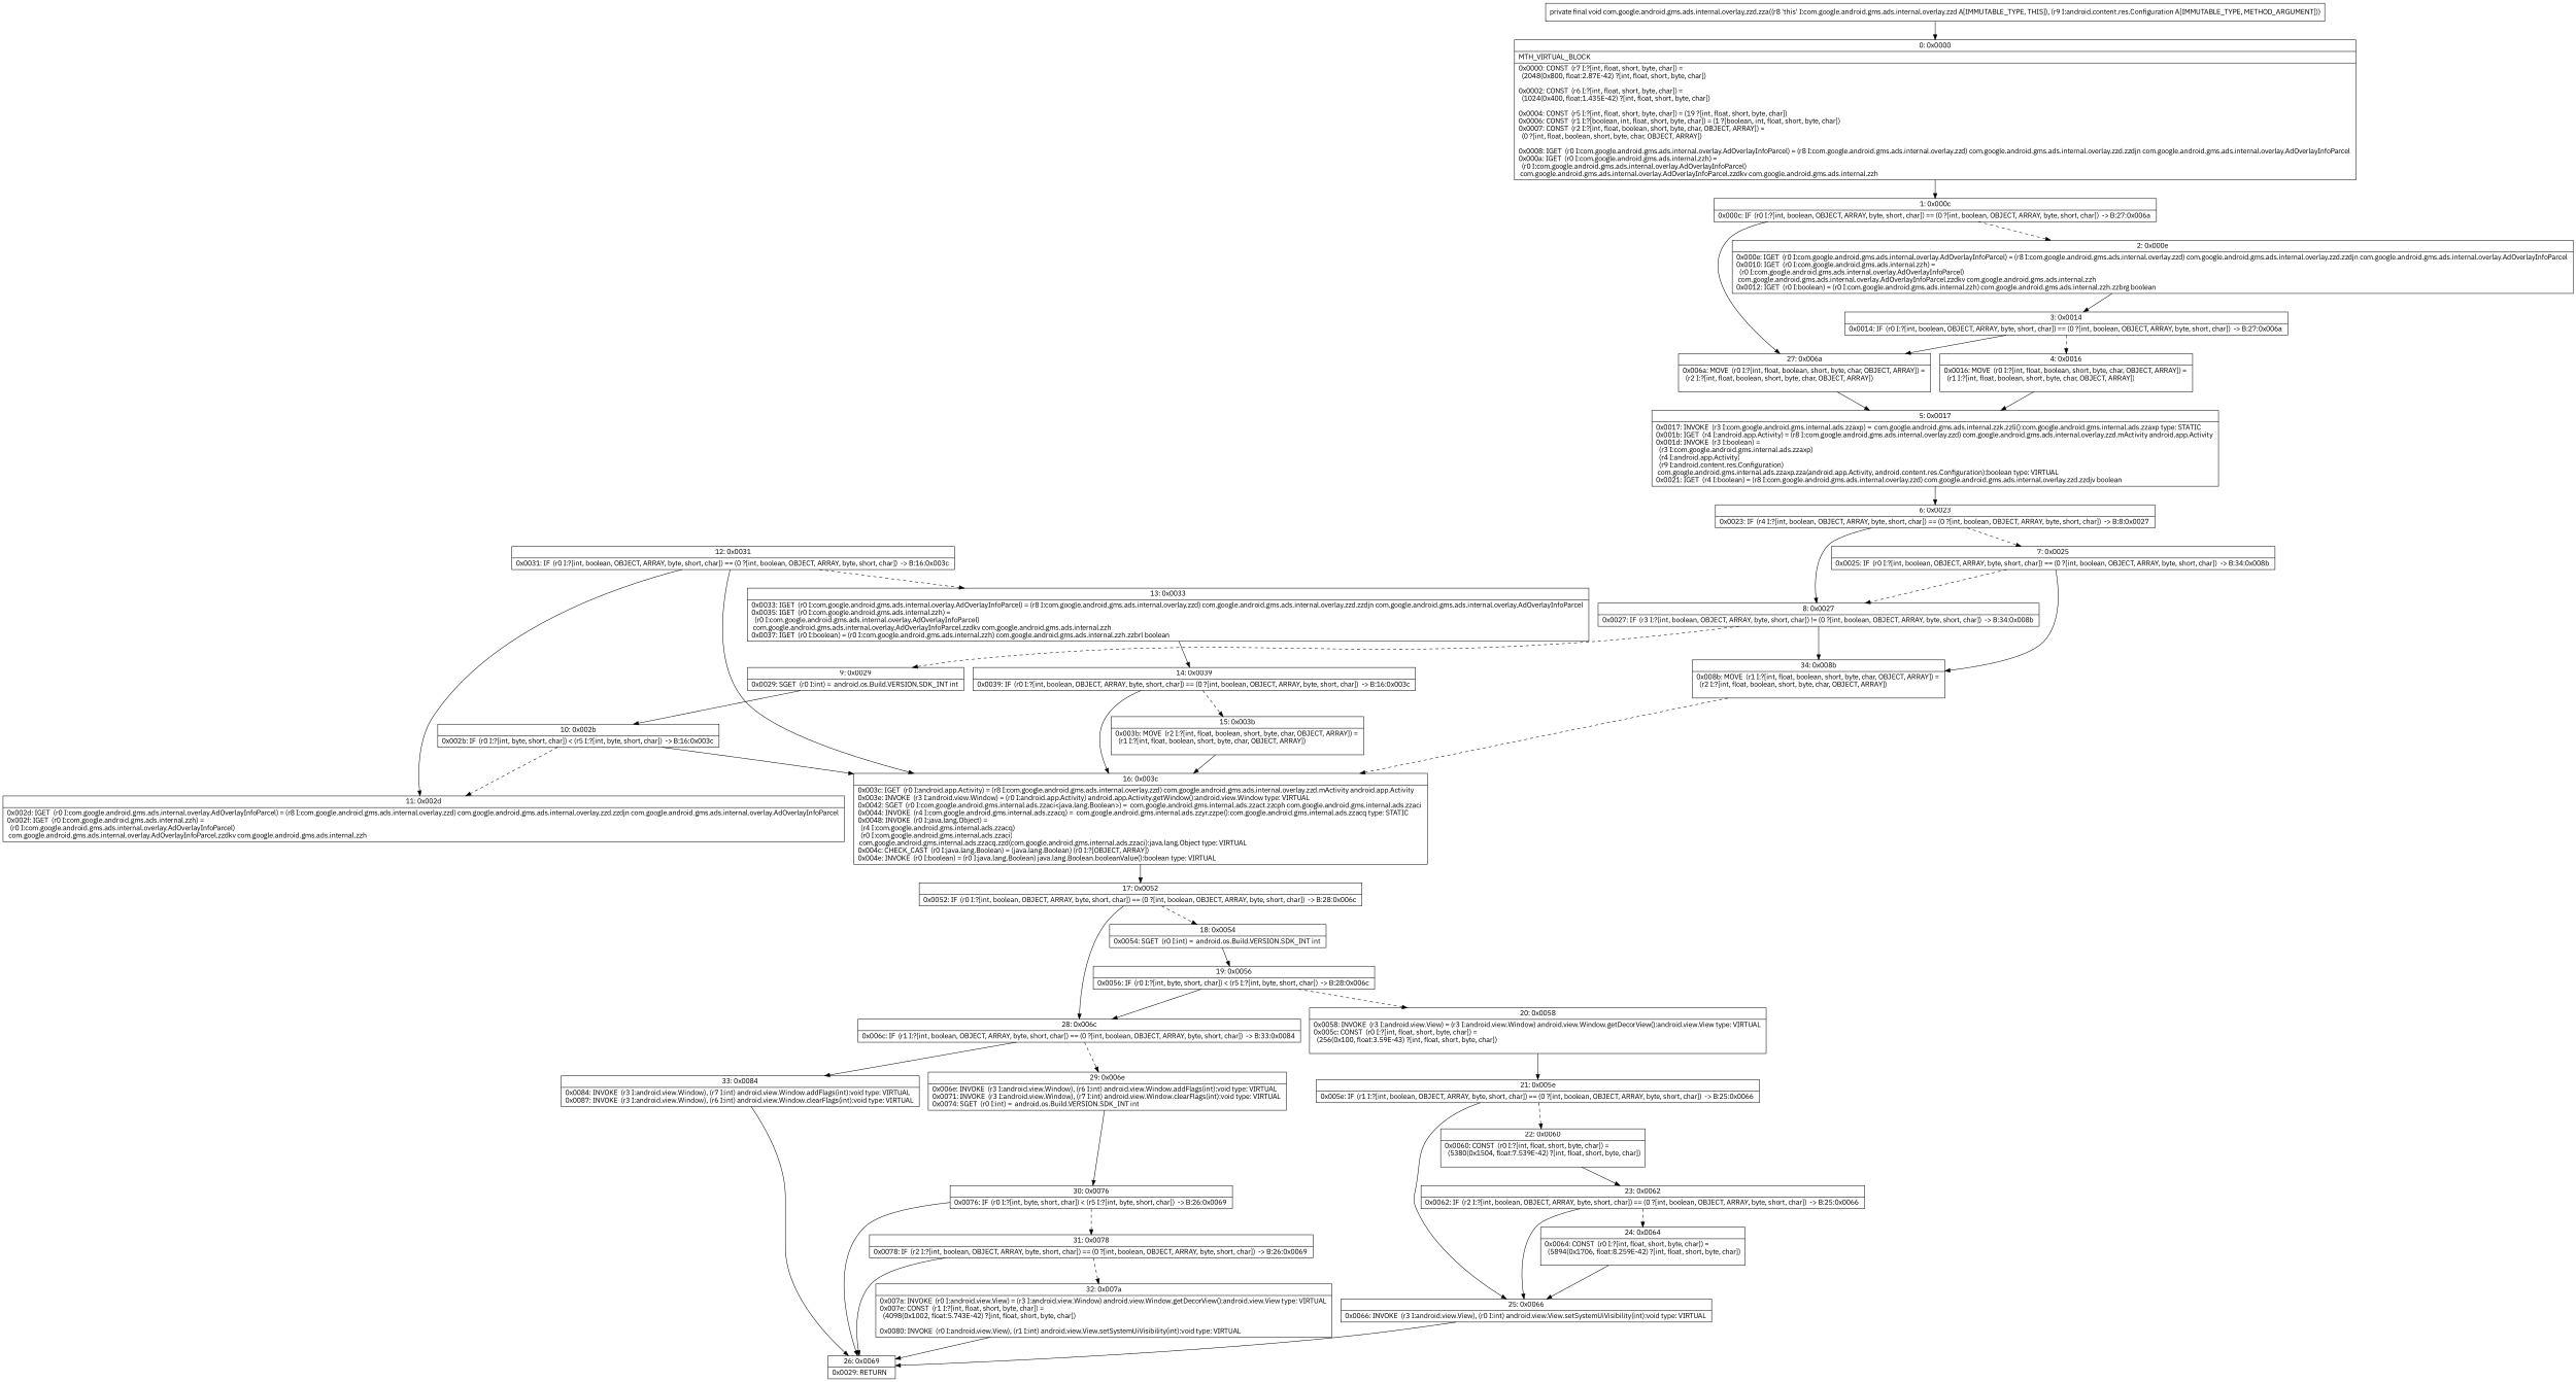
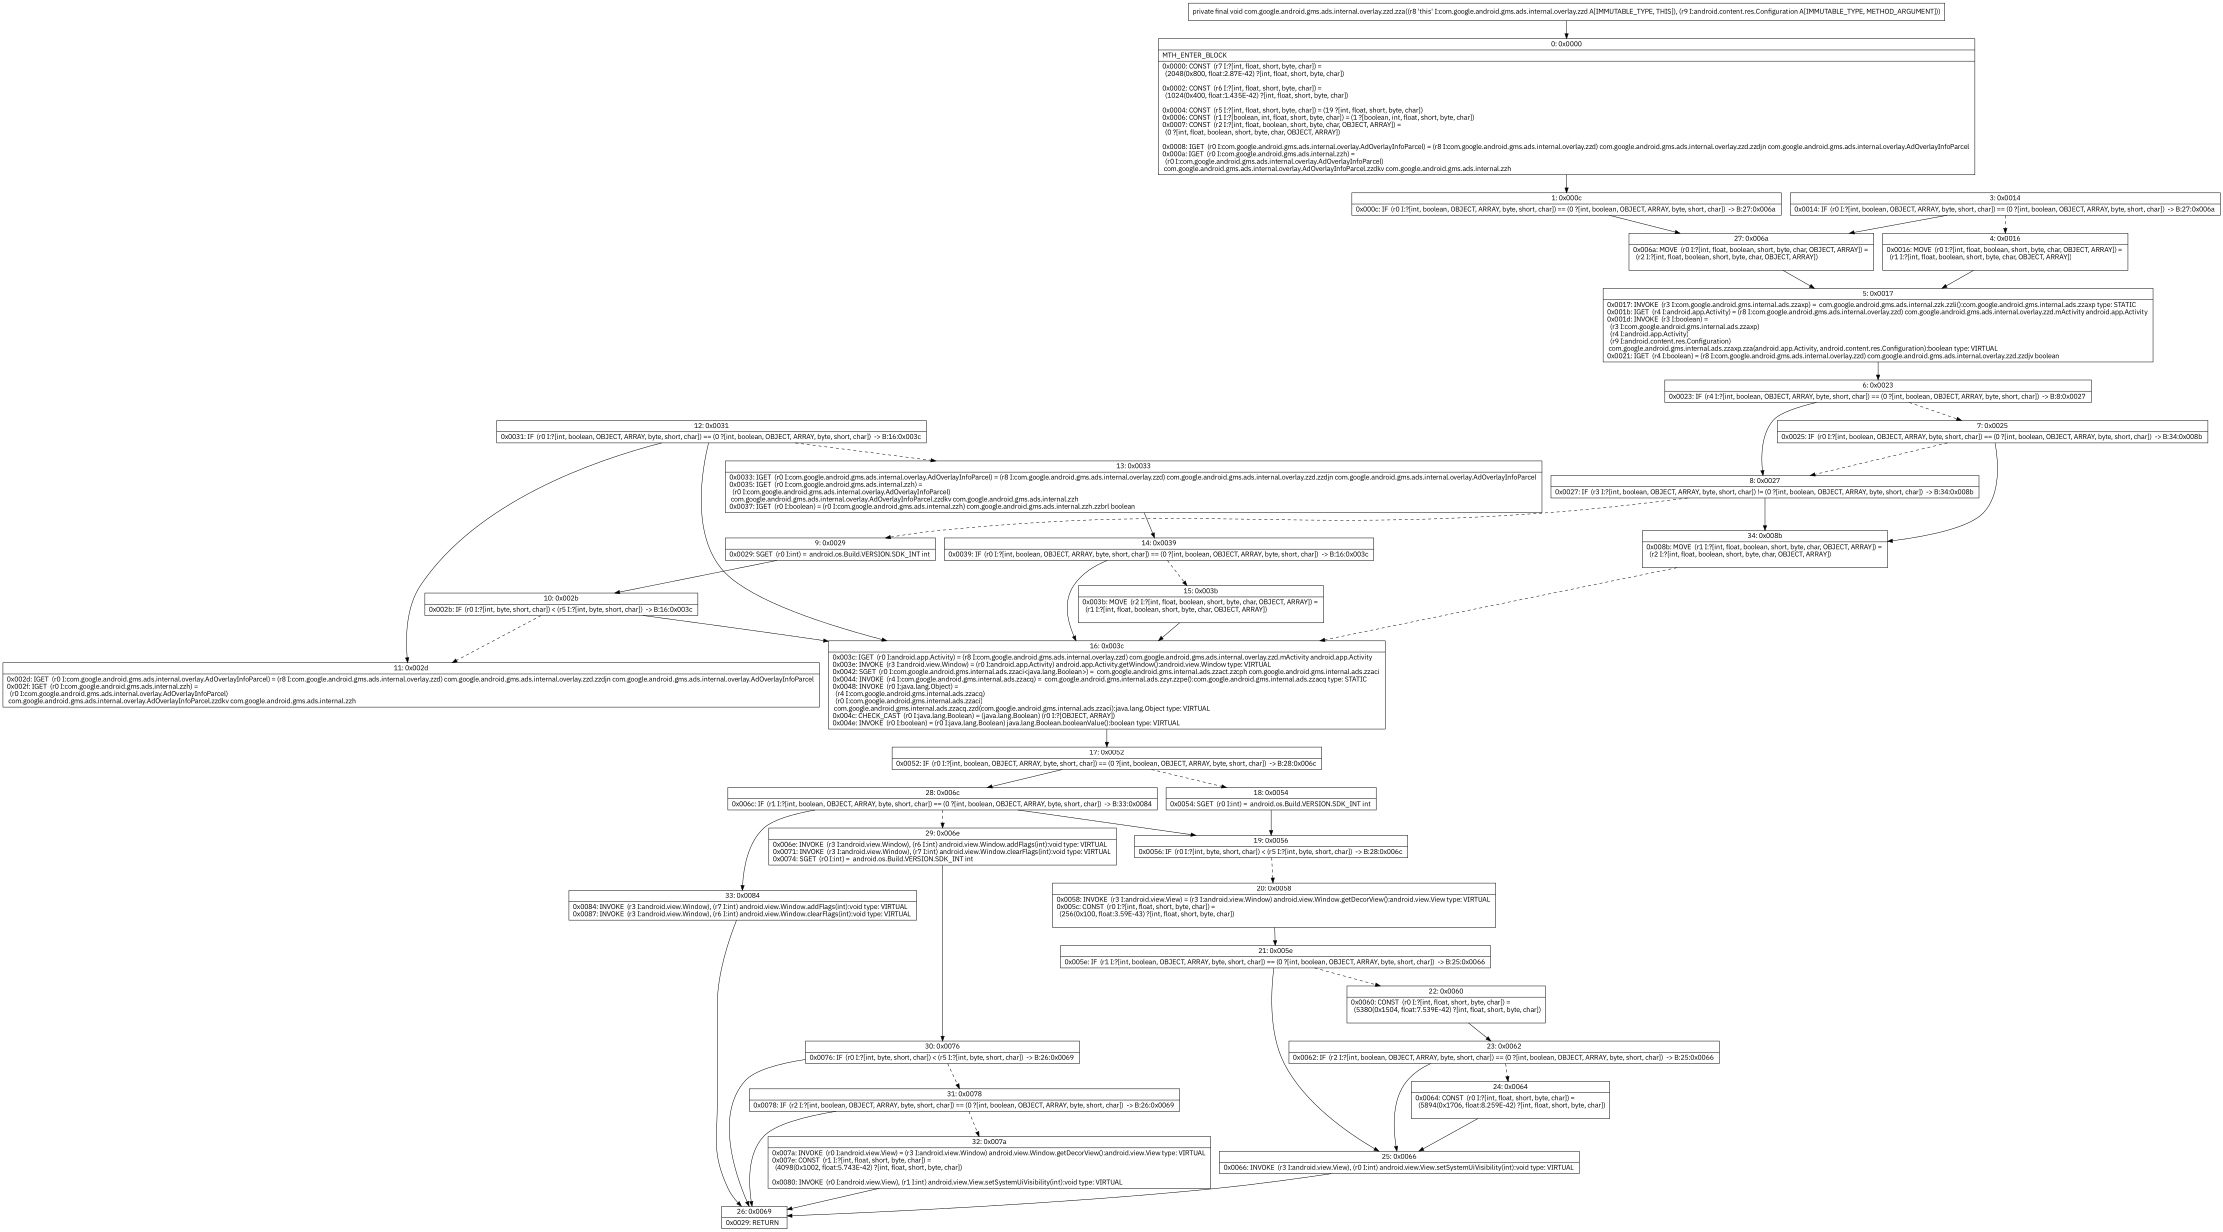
  digraph {
    fontname="IBM Plex Sans"
    node [fontname="IBM Plex Sans" shape=record]
    edge [fontname="IBM Plex Sans"]
-   n1 [label="{0\:\ 0x0000|MTH_VIRTUAL_BLOCK\l|0x0000: CONST  (r7 I:?[int, float, short, byte, char]) = \l  (2048(0x800, float:2.87E\-42) ?[int, float, short, byte, char])\l \l0x0002: CONST  (r6 I:?[int, float, short, byte, char]) = \l  (1024(0x400, float:1.435E\-42) ?[int, float, short, byte, char])\l \l0x0004: CONST  (r5 I:?[int, float, short, byte, char]) = (19 ?[int, float, short, byte, char]) \l0x0006: CONST  (r1 I:?[boolean, int, float, short, byte, char]) = (1 ?[boolean, int, float, short, byte, char]) \l0x0007: CONST  (r2 I:?[int, float, boolean, short, byte, char, OBJECT, ARRAY]) = \l  (0 ?[int, float, boolean, short, byte, char, OBJECT, ARRAY])\l \l0x0008: IGET  (r0 I:com.google.android.gms.ads.internal.overlay.AdOverlayInfoParcel) = (r8 I:com.google.android.gms.ads.internal.overlay.zzd) com.google.android.gms.ads.internal.overlay.zzd.zzdjn com.google.android.gms.ads.internal.overlay.AdOverlayInfoParcel \l0x000a: IGET  (r0 I:com.google.android.gms.ads.internal.zzh) = \l  (r0 I:com.google.android.gms.ads.internal.overlay.AdOverlayInfoParcel)\l com.google.android.gms.ads.internal.overlay.AdOverlayInfoParcel.zzdkv com.google.android.gms.ads.internal.zzh \l}"]
+   n1 [label="{0\:\ 0x0000|MTH_ENTER_BLOCK\l|0x0000: CONST  (r7 I:?[int, float, short, byte, char]) = \l  (2048(0x800, float:2.87E\-42) ?[int, float, short, byte, char])\l \l0x0002: CONST  (r6 I:?[int, float, short, byte, char]) = \l  (1024(0x400, float:1.435E\-42) ?[int, float, short, byte, char])\l \l0x0004: CONST  (r5 I:?[int, float, short, byte, char]) = (19 ?[int, float, short, byte, char]) \l0x0006: CONST  (r1 I:?[boolean, int, float, short, byte, char]) = (1 ?[boolean, int, float, short, byte, char]) \l0x0007: CONST  (r2 I:?[int, float, boolean, short, byte, char, OBJECT, ARRAY]) = \l  (0 ?[int, float, boolean, short, byte, char, OBJECT, ARRAY])\l \l0x0008: IGET  (r0 I:com.google.android.gms.ads.internal.overlay.AdOverlayInfoParcel) = (r8 I:com.google.android.gms.ads.internal.overlay.zzd) com.google.android.gms.ads.internal.overlay.zzd.zzdjn com.google.android.gms.ads.internal.overlay.AdOverlayInfoParcel \l0x000a: IGET  (r0 I:com.google.android.gms.ads.internal.zzh) = \l  (r0 I:com.google.android.gms.ads.internal.overlay.AdOverlayInfoParcel)\l com.google.android.gms.ads.internal.overlay.AdOverlayInfoParcel.zzdkv com.google.android.gms.ads.internal.zzh \l}"]
    n2 [label="{1\:\ 0x000c|0x000c: IF  (r0 I:?[int, boolean, OBJECT, ARRAY, byte, short, char]) == (0 ?[int, boolean, OBJECT, ARRAY, byte, short, char])  \-\> B:27:0x006a \l}"]
-   n3 [label="{2\:\ 0x000e|0x000e: IGET  (r0 I:com.google.android.gms.ads.internal.overlay.AdOverlayInfoParcel) = (r8 I:com.google.android.gms.ads.internal.overlay.zzd) com.google.android.gms.ads.internal.overlay.zzd.zzdjn com.google.android.gms.ads.internal.overlay.AdOverlayInfoParcel \l0x0010: IGET  (r0 I:com.google.android.gms.ads.internal.zzh) = \l  (r0 I:com.google.android.gms.ads.internal.overlay.AdOverlayInfoParcel)\l com.google.android.gms.ads.internal.overlay.AdOverlayInfoParcel.zzdkv com.google.android.gms.ads.internal.zzh \l0x0012: IGET  (r0 I:boolean) = (r0 I:com.google.android.gms.ads.internal.zzh) com.google.android.gms.ads.internal.zzh.zzbrg boolean \l}"]
    n4 [label="{27\:\ 0x006a|0x006a: MOVE  (r0 I:?[int, float, boolean, short, byte, char, OBJECT, ARRAY]) = \l  (r2 I:?[int, float, boolean, short, byte, char, OBJECT, ARRAY])\l \l}"]
    n5 [label="{3\:\ 0x0014|0x0014: IF  (r0 I:?[int, boolean, OBJECT, ARRAY, byte, short, char]) == (0 ?[int, boolean, OBJECT, ARRAY, byte, short, char])  \-\> B:27:0x006a \l}"]
    n6 [label="{5\:\ 0x0017|0x0017: INVOKE  (r3 I:com.google.android.gms.internal.ads.zzaxp) =  com.google.android.gms.ads.internal.zzk.zzli():com.google.android.gms.internal.ads.zzaxp type: STATIC \l0x001b: IGET  (r4 I:android.app.Activity) = (r8 I:com.google.android.gms.ads.internal.overlay.zzd) com.google.android.gms.ads.internal.overlay.zzd.mActivity android.app.Activity \l0x001d: INVOKE  (r3 I:boolean) = \l  (r3 I:com.google.android.gms.internal.ads.zzaxp)\l  (r4 I:android.app.Activity)\l  (r9 I:android.content.res.Configuration)\l com.google.android.gms.internal.ads.zzaxp.zza(android.app.Activity, android.content.res.Configuration):boolean type: VIRTUAL \l0x0021: IGET  (r4 I:boolean) = (r8 I:com.google.android.gms.ads.internal.overlay.zzd) com.google.android.gms.ads.internal.overlay.zzd.zzdjv boolean \l}"]
    n7 [label="{4\:\ 0x0016|0x0016: MOVE  (r0 I:?[int, float, boolean, short, byte, char, OBJECT, ARRAY]) = \l  (r1 I:?[int, float, boolean, short, byte, char, OBJECT, ARRAY])\l \l}"]
    n8 [label="{6\:\ 0x0023|0x0023: IF  (r4 I:?[int, boolean, OBJECT, ARRAY, byte, short, char]) == (0 ?[int, boolean, OBJECT, ARRAY, byte, short, char])  \-\> B:8:0x0027 \l}"]
    n9 [label="{7\:\ 0x0025|0x0025: IF  (r0 I:?[int, boolean, OBJECT, ARRAY, byte, short, char]) == (0 ?[int, boolean, OBJECT, ARRAY, byte, short, char])  \-\> B:34:0x008b \l}"]
    n10 [label="{8\:\ 0x0027|0x0027: IF  (r3 I:?[int, boolean, OBJECT, ARRAY, byte, short, char]) != (0 ?[int, boolean, OBJECT, ARRAY, byte, short, char])  \-\> B:34:0x008b \l}"]
    n11 [label="{34\:\ 0x008b|0x008b: MOVE  (r1 I:?[int, float, boolean, short, byte, char, OBJECT, ARRAY]) = \l  (r2 I:?[int, float, boolean, short, byte, char, OBJECT, ARRAY])\l \l}"]
    n12 [label="{9\:\ 0x0029|0x0029: SGET  (r0 I:int) =  android.os.Build.VERSION.SDK_INT int \l}"]
    n13 [label="{16\:\ 0x003c|0x003c: IGET  (r0 I:android.app.Activity) = (r8 I:com.google.android.gms.ads.internal.overlay.zzd) com.google.android.gms.ads.internal.overlay.zzd.mActivity android.app.Activity \l0x003e: INVOKE  (r3 I:android.view.Window) = (r0 I:android.app.Activity) android.app.Activity.getWindow():android.view.Window type: VIRTUAL \l0x0042: SGET  (r0 I:com.google.android.gms.internal.ads.zzaci\<java.lang.Boolean\>) =  com.google.android.gms.internal.ads.zzact.zzcph com.google.android.gms.internal.ads.zzaci \l0x0044: INVOKE  (r4 I:com.google.android.gms.internal.ads.zzacq) =  com.google.android.gms.internal.ads.zzyr.zzpe():com.google.android.gms.internal.ads.zzacq type: STATIC \l0x0048: INVOKE  (r0 I:java.lang.Object) = \l  (r4 I:com.google.android.gms.internal.ads.zzacq)\l  (r0 I:com.google.android.gms.internal.ads.zzaci)\l com.google.android.gms.internal.ads.zzacq.zzd(com.google.android.gms.internal.ads.zzaci):java.lang.Object type: VIRTUAL \l0x004c: CHECK_CAST  (r0 I:java.lang.Boolean) = (java.lang.Boolean) (r0 I:?[OBJECT, ARRAY]) \l0x004e: INVOKE  (r0 I:boolean) = (r0 I:java.lang.Boolean) java.lang.Boolean.booleanValue():boolean type: VIRTUAL \l}"]
    n14 [label="{10\:\ 0x002b|0x002b: IF  (r0 I:?[int, byte, short, char]) \< (r5 I:?[int, byte, short, char])  \-\> B:16:0x003c \l}"]
    n15 [label="{11\:\ 0x002d|0x002d: IGET  (r0 I:com.google.android.gms.ads.internal.overlay.AdOverlayInfoParcel) = (r8 I:com.google.android.gms.ads.internal.overlay.zzd) com.google.android.gms.ads.internal.overlay.zzd.zzdjn com.google.android.gms.ads.internal.overlay.AdOverlayInfoParcel \l0x002f: IGET  (r0 I:com.google.android.gms.ads.internal.zzh) = \l  (r0 I:com.google.android.gms.ads.internal.overlay.AdOverlayInfoParcel)\l com.google.android.gms.ads.internal.overlay.AdOverlayInfoParcel.zzdkv com.google.android.gms.ads.internal.zzh \l}"]
    n16 [label="{17\:\ 0x0052|0x0052: IF  (r0 I:?[int, boolean, OBJECT, ARRAY, byte, short, char]) == (0 ?[int, boolean, OBJECT, ARRAY, byte, short, char])  \-\> B:28:0x006c \l}"]
    n17 [label="{12\:\ 0x0031|0x0031: IF  (r0 I:?[int, boolean, OBJECT, ARRAY, byte, short, char]) == (0 ?[int, boolean, OBJECT, ARRAY, byte, short, char])  \-\> B:16:0x003c \l}"]
    n18 [label="{13\:\ 0x0033|0x0033: IGET  (r0 I:com.google.android.gms.ads.internal.overlay.AdOverlayInfoParcel) = (r8 I:com.google.android.gms.ads.internal.overlay.zzd) com.google.android.gms.ads.internal.overlay.zzd.zzdjn com.google.android.gms.ads.internal.overlay.AdOverlayInfoParcel \l0x0035: IGET  (r0 I:com.google.android.gms.ads.internal.zzh) = \l  (r0 I:com.google.android.gms.ads.internal.overlay.AdOverlayInfoParcel)\l com.google.android.gms.ads.internal.overlay.AdOverlayInfoParcel.zzdkv com.google.android.gms.ads.internal.zzh \l0x0037: IGET  (r0 I:boolean) = (r0 I:com.google.android.gms.ads.internal.zzh) com.google.android.gms.ads.internal.zzh.zzbrl boolean \l}"]
    n19 [label="{14\:\ 0x0039|0x0039: IF  (r0 I:?[int, boolean, OBJECT, ARRAY, byte, short, char]) == (0 ?[int, boolean, OBJECT, ARRAY, byte, short, char])  \-\> B:16:0x003c \l}"]
    n20 [label="{15\:\ 0x003b|0x003b: MOVE  (r2 I:?[int, float, boolean, short, byte, char, OBJECT, ARRAY]) = \l  (r1 I:?[int, float, boolean, short, byte, char, OBJECT, ARRAY])\l \l}"]
    n21 [label="{18\:\ 0x0054|0x0054: SGET  (r0 I:int) =  android.os.Build.VERSION.SDK_INT int \l}"]
    n22 [label="{28\:\ 0x006c|0x006c: IF  (r1 I:?[int, boolean, OBJECT, ARRAY, byte, short, char]) == (0 ?[int, boolean, OBJECT, ARRAY, byte, short, char])  \-\> B:33:0x0084 \l}"]
    n23 [label="{19\:\ 0x0056|0x0056: IF  (r0 I:?[int, byte, short, char]) \< (r5 I:?[int, byte, short, char])  \-\> B:28:0x006c \l}"]
    n24 [label="{29\:\ 0x006e|0x006e: INVOKE  (r3 I:android.view.Window), (r6 I:int) android.view.Window.addFlags(int):void type: VIRTUAL \l0x0071: INVOKE  (r3 I:android.view.Window), (r7 I:int) android.view.Window.clearFlags(int):void type: VIRTUAL \l0x0074: SGET  (r0 I:int) =  android.os.Build.VERSION.SDK_INT int \l}"]
    n25 [label="{33\:\ 0x0084|0x0084: INVOKE  (r3 I:android.view.Window), (r7 I:int) android.view.Window.addFlags(int):void type: VIRTUAL \l0x0087: INVOKE  (r3 I:android.view.Window), (r6 I:int) android.view.Window.clearFlags(int):void type: VIRTUAL \l}"]
    n26 [label="{20\:\ 0x0058|0x0058: INVOKE  (r3 I:android.view.View) = (r3 I:android.view.Window) android.view.Window.getDecorView():android.view.View type: VIRTUAL \l0x005c: CONST  (r0 I:?[int, float, short, byte, char]) = \l  (256(0x100, float:3.59E\-43) ?[int, float, short, byte, char])\l \l}"]
    n27 [label="{21\:\ 0x005e|0x005e: IF  (r1 I:?[int, boolean, OBJECT, ARRAY, byte, short, char]) == (0 ?[int, boolean, OBJECT, ARRAY, byte, short, char])  \-\> B:25:0x0066 \l}"]
    n28 [label="{22\:\ 0x0060|0x0060: CONST  (r0 I:?[int, float, short, byte, char]) = \l  (5380(0x1504, float:7.539E\-42) ?[int, float, short, byte, char])\l \l}"]
    n29 [label="{25\:\ 0x0066|0x0066: INVOKE  (r3 I:android.view.View), (r0 I:int) android.view.View.setSystemUiVisibility(int):void type: VIRTUAL \l}"]
    n30 [label="{23\:\ 0x0062|0x0062: IF  (r2 I:?[int, boolean, OBJECT, ARRAY, byte, short, char]) == (0 ?[int, boolean, OBJECT, ARRAY, byte, short, char])  \-\> B:25:0x0066 \l}"]
    n31 [label="{26\:\ 0x0069|0x0029: RETURN   \l}"]
    n32 [label="{24\:\ 0x0064|0x0064: CONST  (r0 I:?[int, float, short, byte, char]) = \l  (5894(0x1706, float:8.259E\-42) ?[int, float, short, byte, char])\l \l}"]
    n33 [label="{30\:\ 0x0076|0x0076: IF  (r0 I:?[int, byte, short, char]) \< (r5 I:?[int, byte, short, char])  \-\> B:26:0x0069 \l}"]
    n34 [label="{31\:\ 0x0078|0x0078: IF  (r2 I:?[int, boolean, OBJECT, ARRAY, byte, short, char]) == (0 ?[int, boolean, OBJECT, ARRAY, byte, short, char])  \-\> B:26:0x0069 \l}"]
    n35 [label="{32\:\ 0x007a|0x007a: INVOKE  (r0 I:android.view.View) = (r3 I:android.view.Window) android.view.Window.getDecorView():android.view.View type: VIRTUAL \l0x007e: CONST  (r1 I:?[int, float, short, byte, char]) = \l  (4098(0x1002, float:5.743E\-42) ?[int, float, short, byte, char])\l \l0x0080: INVOKE  (r0 I:android.view.View), (r1 I:int) android.view.View.setSystemUiVisibility(int):void type: VIRTUAL \l}"]
    n36 [label="{private final void com.google.android.gms.ads.internal.overlay.zzd.zza((r8 'this' I:com.google.android.gms.ads.internal.overlay.zzd A[IMMUTABLE_TYPE, THIS]), (r9 I:android.content.res.Configuration A[IMMUTABLE_TYPE, METHOD_ARGUMENT])) }"]
    n1 -> n2
-   n2 -> n3 [style=dashed]
    n2 -> n4
-   n3 -> n5
    n4 -> n6
    n5 -> n4
    n5 -> n7 [style=dashed]
    n6 -> n8
    n7 -> n6
    n8 -> n9 [style=dashed]
    n8 -> n10
    n9 -> n10 [style=dashed]
    n9 -> n11
    n10 -> n11
    n10 -> n12 [style=dashed]
    n11 -> n13 [style=dashed]
    n12 -> n14
    n13 -> n16
    n14 -> n13
    n14 -> n15 [style=dashed]
    n16 -> n21 [style=dashed]
    n16 -> n22
    n17 -> n13
    n17 -> n15
    n17 -> n18 [style=dashed]
    n18 -> n19
    n19 -> n13
    n19 -> n20 [style=dashed]
    n20 -> n13
    n21 -> n23
    n22 -> n24 [style=dashed]
    n22 -> n25
-   n23 -> n22
+   n22 -> n23
    n23 -> n26 [style=dashed]
    n24 -> n33
    n25 -> n31
    n26 -> n27
    n27 -> n28 [style=dashed]
    n27 -> n29
    n28 -> n30
    n29 -> n31
    n30 -> n29
    n30 -> n32 [style=dashed]
    n32 -> n29
    n33 -> n31
    n33 -> n34 [style=dashed]
    n34 -> n31
    n34 -> n35 [style=dashed]
    n35 -> n31
    n36 -> n1
  }
